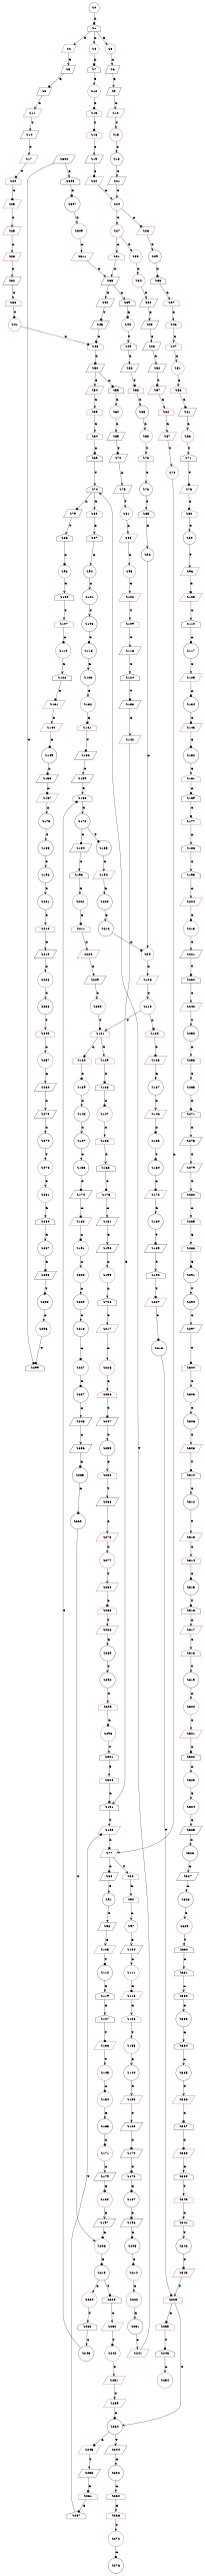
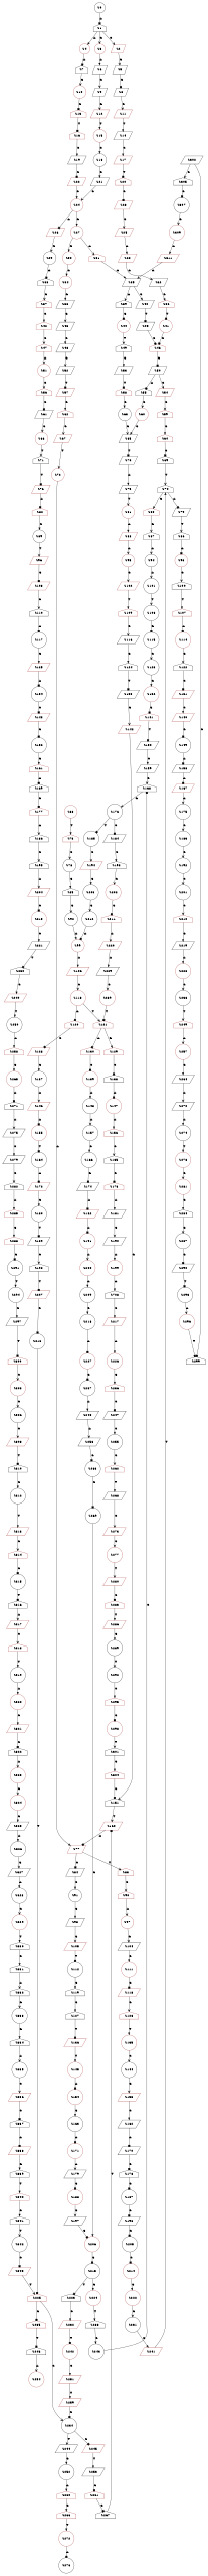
  strict digraph {
    node [color=black shape=circle]
    edge [arrowhead=vee]
    S1 [shape=house]
    S0
    S2 [color=brown shape=parallelogram]
    S3 [color=brown]
    S4 [color=brown]
    S5 [shape=parallelogram]
    S6 [shape=parallelogram]
    S7 [shape=house]
    S8 [shape=parallelogram]
    S9 [shape=parallelogram]
    S10 [color=brown]
    S11 [color=brown shape=parallelogram]
    S12 [color=brown shape=parallelogram]
    S13 [color=brown shape=house]
    S14 [shape=parallelogram]
    S15 [color=brown]
    S16 [color=brown shape=house]
    S17 [color=brown shape=parallelogram]
    S18
    S19 [shape=parallelogram]
    S20 [color=brown shape=house]
    S21 [shape=parallelogram]
    S22 [color=brown shape=parallelogram]
    S23 [color=brown shape=parallelogram]
    S24 [color=brown]
    S25 [color=brown shape=parallelogram]
    S26 [color=brown shape=parallelogram]
    S27 [color=brown]
    S28 [color=brown shape=parallelogram]
    S29
    S30 [color=brown]
    S31 [color=brown shape=house]
    S32 [shape=parallelogram]
    S33 [shape=house]
    S34 [color=brown]
    S35 [shape=parallelogram]
    S36 [color=brown shape=house]
    S37 [color=brown shape=house]
    S38 [shape=parallelogram]
    S39 [shape=house]
    S40 [shape=parallelogram]
    S41 [color=brown]
    S42 [color=brown shape=house]
    S43 [shape=parallelogram]
    S44 [color=brown]
    S45 [shape=parallelogram]
    S46 [color=brown shape=house]
    S47 [color=brown shape=house]
    S48 [shape=parallelogram]
    S49 [shape=house]
    S50 [shape=parallelogram]
    S51 [color=brown]
    S52 [shape=parallelogram]
    S53 [shape=parallelogram]
    S54 [color=brown shape=parallelogram]
    S55 [shape=house]
    S56 [color=brown shape=house]
    S57 [color=brown shape=parallelogram]
    S58 [color=brown shape=house]
    S59 [color=brown shape=house]
    S60 [color=brown]
    S61 [shape=parallelogram]
    S62 [color=brown shape=house]
    S63
    S64 [color=brown shape=house]
    S65 [shape=parallelogram]
    S66 [color=brown]
    S67 [color=brown shape=parallelogram]
    S68 [color=brown]
    S69 [shape=house]
    S70 [shape=parallelogram]
    S71 [shape=house]
    S72 [color=brown]
    S73 [color=brown shape=house]
    S74 [shape=house]
    S75 [shape=parallelogram]
    S76 [color=brown shape=parallelogram]
    S77 [color=brown shape=parallelogram]
    S78
    S79 [shape=parallelogram]
    S80 [color=brown shape=house]
    S81 [color=brown]
    S82 [color=brown shape=house]
    S83 [color=brown shape=house]
    S84 [shape=parallelogram]
    S85 [shape=house]
    S86 [shape=house]
    S87 [shape=house]
    S88 [color=brown shape=parallelogram]
    S89
    S90 [color=brown shape=house]
    S91
    S92
    S93 [color=brown]
    S94
    S95 [color=brown]
    S96 [color=brown shape=parallelogram]
    S97 [color=brown]
    S98 [shape=parallelogram]
    S99 [color=brown]
    S100 [shape=house]
    S101
    S102 [color=brown shape=parallelogram]
    S103 [color=brown shape=parallelogram]
    S104 [shape=parallelogram]
    S105 [color=brown shape=parallelogram]
    S106 [color=brown shape=parallelogram]
    S107 [color=brown shape=house]
    S108
    S109 [color=brown shape=house]
    S110 [shape=house]
    S111 [color=brown]
    S112
    S113 [color=brown]
    S114 [color=brown]
    S115
    S116 [shape=parallelogram]
    S117
    S118 [color=brown shape=parallelogram]
    S119 [shape=house]
    S120 [color=brown shape=house]
    S121 [color=brown shape=house]
    S122 [shape=house]
    S123
    S124 [shape=house]
    S125 [color=brown shape=parallelogram]
    S126 [color=brown shape=house]
    S127 [shape=house]
    S128 [color=brown shape=parallelogram]
    S129 [color=brown shape=house]
    S130 [color=brown shape=house]
    S131 [color=brown shape=parallelogram]
    S132 [color=brown]
    S133 [shape=parallelogram]
    S134
    S135 [color=brown]
    S136 [color=brown shape=parallelogram]
    S137
    S138 [shape=house]
    S139 [color=brown]
    S140 [color=brown shape=parallelogram]
    S141 [color=brown shape=house]
    S142 [color=brown shape=parallelogram]
    S143 [color=brown shape=parallelogram]
    S144
    S145 [color=brown]
    S146 [color=brown shape=parallelogram]
    S147 [color=brown]
    S148
    S149
    S150 [shape=parallelogram]
    S151 [shape=house]
    S152
    S153 [color=brown shape=parallelogram]
    S154 [color=brown]
    S155 [color=brown]
    S156 [color=brown shape=house]
    S157
    S158 [shape=parallelogram]
    S159 [shape=parallelogram]
    S160 [color=brown shape=parallelogram]
    S161 [color=brown shape=house]
    S162 [shape=parallelogram]
    S163
    S164
    S165 [shape=house]
    S166
    S167 [color=brown shape=parallelogram]
    S168 [shape=house]
    S169 [shape=house]
    S170 [shape=parallelogram]
    S171 [color=brown]
    S172 [color=brown shape=parallelogram]
    S173 [color=brown shape=house]
    S174 [shape=parallelogram]
    S175
    S176
    S177 [color=brown shape=house]
    S178 [shape=house]
    S179 [shape=parallelogram]
    S180
    S181 [shape=parallelogram]
    S182 [color=brown shape=parallelogram]
    S183
    S184 [shape=parallelogram]
    S185
    S186 [shape=house]
    S187
    S188 [color=brown]
    S189 [shape=parallelogram]
    S190 [shape=parallelogram]
    S191 [color=brown]
    S192
    S193 [shape=house]
    S194 [color=brown shape=parallelogram]
    S195 [shape=house]
    S196 [shape=parallelogram]
    S197 [shape=parallelogram]
    S198 [shape=house]
    S199 [color=brown]
    S200 [color=brown]
    S201
    S202 [color=brown]
    S203
    S204 [color=brown shape=parallelogram]
    S205
    S206 [color=brown]
    S207 [color=brown shape=parallelogram]
    n209 [label=S708 shape=house]
    S209
    S210 [color=brown shape=house]
    S211 [color=brown shape=house]
    S212
    S213 [color=brown]
    S214 [color=brown]
    S215
    S216
    S217 [color=brown shape=parallelogram]
    S218
    S219 [shape=parallelogram]
    S220 [color=brown shape=parallelogram]
    S221 [shape=parallelogram]
    S222 [color=brown]
    S223 [shape=house]
    S224 [color=brown]
    S225 [color=brown shape=house]
    S226 [color=brown]
    S227 [color=brown]
    S228 [color=brown]
    S229 [shape=parallelogram]
    S230 [shape=house]
    S231
    S232 [color=brown shape=parallelogram]
    S233 [shape=house]
    S234
    S235 [color=brown shape=house]
    S236 [color=brown shape=house]
    S237
    S238
    S239 [color=brown]
    S240 [color=brown shape=parallelogram]
    S241 [color=brown shape=parallelogram]
    S242 [color=brown]
    S243
    S244 [shape=parallelogram]
    S245 [color=brown shape=parallelogram]
    S246 [shape=house]
    S247 [shape=parallelogram]
    S248 [shape=parallelogram]
    S249 [color=brown shape=house]
    S250
    S251 [color=brown shape=parallelogram]
    S252
    S253 [shape=parallelogram]
    S254 [color=brown]
    S255
    S256 [shape=parallelogram]
    S257 [color=brown]
    S258 [color=brown shape=house]
    S259 [color=brown shape=parallelogram]
    S260 [color=brown shape=house]
    S261 [color=brown shape=house]
    S262 [color=brown shape=house]
    S263
    S264 [shape=parallelogram]
    S265 [color=brown]
    S266 [color=brown shape=house]
    S267 [shape=house]
    S268 [shape=parallelogram]
    S269
    S270 [shape=parallelogram]
    S271 [shape=house]
    S272 [color=brown]
    S273 [color=brown shape=parallelogram]
    S274
    S275 [shape=parallelogram]
    S276
    S277 [color=brown]
    S278 [color=brown]
    S279 [shape=parallelogram]
    S280 [color=brown shape=parallelogram]
    S281 [color=brown]
    S282 [shape=house]
    S283 [color=brown shape=house]
    S284 [shape=house]
    S285 [color=brown shape=house]
    S286 [color=brown shape=parallelogram]
    S287
    S288 [color=brown shape=house]
    S289
    S290 [shape=parallelogram]
    S291
    S292
    S293
    S294
    S295 [color=brown shape=house]
    S296 [color=brown]
    S297 [shape=parallelogram]
    S298 [color=brown]
    S299 [shape=house]
    S300 [color=brown shape=house]
    S301 [shape=house]
    S303 [color=brown]
    S304 [color=brown shape=house]
    S302 [shape=parallelogram]
    S305 [shape=house]
    S306
    S307
    S308 [color=brown shape=parallelogram]
    S309 [color=brown]
    S310 [shape=house]
    S311 [color=brown shape=parallelogram]
    S312
    S313 [color=brown shape=parallelogram]
    S314 [color=brown shape=house]
    S315
    S316 [shape=house]
    S317 [color=brown shape=parallelogram]
    S318 [color=brown shape=house]
    S319
    S320 [color=brown]
    S321 [color=brown shape=parallelogram]
    S322 [shape=house]
    S323 [color=brown]
    S324 [color=brown]
    S325 [shape=parallelogram]
    S326
    S327 [shape=parallelogram]
    S328
    S329 [color=brown]
    S330 [shape=house]
    S331 [shape=house]
    S332 [shape=house]
    S333
    S334 [shape=house]
    S335
    S336 [color=brown shape=parallelogram]
    S337 [shape=house]
    S338 [color=brown shape=parallelogram]
    S339 [shape=house]
    S340 [color=brown shape=house]
    S341 [shape=house]
    S342
    S343 [color=brown shape=parallelogram]
    S1 -> S2 [label=C]
    S1 -> S3 [label=G]
    S1 -> S4 [arrowhead=normal label=A]
    S0 -> S1 [arrowhead=box label=A]
    S2 -> S5 [label=G]
    S3 -> S6 [arrowhead=normal label=A]
    S4 -> S7 [arrowhead=box label=A]
    S5 -> S8 [arrowhead=box label=G]
    S6 -> S9 [label=G]
    S7 -> S10 [label=G]
    S8 -> S11 [label=C]
    S9 -> S12 [label=G]
    S10 -> S13 [arrowhead=box label=G]
    S11 -> S14 [arrowhead=normal label=T]
    S12 -> S15 [arrowhead=normal label=T]
    S13 -> S16 [arrowhead=box label=T]
    S14 -> S17 [arrowhead=normal label=C]
    S15 -> S18 [arrowhead=normal label=C]
    S16 -> S19 [arrowhead=normal label=C]
    S17 -> S20 [arrowhead=box label=T]
    S18 -> S21 [arrowhead=normal label=C]
    S19 -> S22 [arrowhead=box label=C]
    S20 -> S23 [arrowhead=box label=C]
    S21 -> S24 [label=C]
    S22 -> S24 [arrowhead=normal label=C]
    S23 -> S25 [label=G]
    S24 -> S26 [arrowhead=box label=A]
    S24 -> S27 [arrowhead=normal label=G]
    S25 -> S28 [arrowhead=normal label=A]
    S26 -> S29 [label=G]
    S27 -> S30 [arrowhead=normal label=G]
    S27 -> S31 [label=A]
    S28 -> S32 [label=A]
    S29 -> S33 [arrowhead=box label=A]
    S30 -> S34 [arrowhead=normal label=A]
    S31 -> S35 [arrowhead=normal label=A]
    S32 -> S36 [arrowhead=normal label=G]
    S33 -> S37 [label=G]
    S34 -> S38 [arrowhead=normal label=G]
    S35 -> S39 [label=A]
    S35 -> S40 [arrowhead=normal label=G]
    S36 -> S41 [arrowhead=box label=T]
    S37 -> S42 [arrowhead=normal label=C]
    S38 -> S43 [label=G]
    S39 -> S44 [arrowhead=box label=G]
    S40 -> S45 [arrowhead=box label=T]
    S41 -> S46 [arrowhead=box label=C]
    S42 -> S47 [label=C]
    S43 -> S48 [arrowhead=normal label=C]
    S44 -> S49 [label=T]
    S45 -> S46 [arrowhead=box label=C]
    S46 -> S50 [arrowhead=box label=G]
    S47 -> S51 [label=A]
    S48 -> S52 [label=G]
    S49 -> S53 [arrowhead=normal label=G]
    S50 -> S54 [label=C]
    S50 -> S55 [arrowhead=box label=A]
    S51 -> S56 [label=C]
    S52 -> S57 [arrowhead=box label=T]
    S53 -> S58 [arrowhead=box label=T]
    S54 -> S59 [label=G]
    S55 -> S60 [label=G]
    S56 -> S61 [arrowhead=box label=G]
    S57 -> S62 [arrowhead=normal label=G]
    S58 -> S63 [arrowhead=normal label=C]
    S59 -> S64 [arrowhead=normal label=G]
    S60 -> S65 [arrowhead=normal label=G]
    S61 -> S66 [label=G]
    S62 -> S67 [label=G]
-   S63 -> S68 [label=G]
+   S63 -> S65 [label=G]
    S64 -> S69 [arrowhead=box label=C]
    S65 -> S70 [arrowhead=box label=T]
    S66 -> S71 [label=T]
    S67 -> S72 [label=T]
    S68 -> S73 [arrowhead=normal label=T]
    S69 -> S74 [label=T]
    S70 -> S75 [arrowhead=normal label=A]
    S71 -> S76 [arrowhead=box label=T]
    S72 -> S77 [arrowhead=normal label=A]
    S73 -> S78 [label=C]
    S74 -> S79 [arrowhead=box label=A]
    S74 -> S80 [arrowhead=normal label=G]
    S75 -> S81 [label=T]
    S76 -> S82 [arrowhead=box label=A]
    S77 -> S83 [label=T]
    S77 -> S84 [arrowhead=box label=C]
    S78 -> S85 [arrowhead=normal label=G]
    S79 -> S86 [label=T]
    S80 -> S87 [label=G]
    S81 -> S88 [arrowhead=normal label=A]
    S82 -> S89 [arrowhead=normal label=C]
    S83 -> S90 [label=G]
    S84 -> S91 [arrowhead=normal label=C]
    S85 -> S92 [label=G]
    S86 -> S93 [arrowhead=box label=A]
    S87 -> S94 [label=A]
    S88 -> S95 [label=A]
    S89 -> S96 [label=T]
    S90 -> S97 [label=A]
    S91 -> S98 [arrowhead=normal label=G]
    S92 -> S99 [arrowhead=normal label=A]
    S93 -> S100 [label=G]
    S94 -> S101 [label=A]
    S95 -> S102 [label=G]
    S96 -> S103 [arrowhead=box label=G]
    S97 -> S104 [label=G]
    S98 -> S105 [label=G]
    S99 -> S106 [arrowhead=normal label=A]
    S100 -> S107 [arrowhead=normal label=T]
    S101 -> S108 [label=T]
    S102 -> S109 [arrowhead=normal label=T]
    S103 -> S110 [label=C]
    S104 -> S111 [arrowhead=normal label=C]
    S105 -> S112 [arrowhead=box label=T]
    S106 -> S113 [label=C]
    S107 -> S114 [arrowhead=box label=A]
    S108 -> S115 [arrowhead=box label=G]
    S109 -> S116 [label=C]
    S110 -> S117 [arrowhead=box label=A]
    S111 -> S118 [arrowhead=box label=G]
    S112 -> S119 [arrowhead=normal label=G]
    S113 -> S120 [arrowhead=box label=A]
    S113 -> S121 [label=T]
    S114 -> S122 [label=G]
    S115 -> S123 [label=G]
    S116 -> S124 [arrowhead=normal label=G]
    S117 -> S125 [arrowhead=normal label=G]
    S118 -> S126 [label=G]
    S119 -> S127 [arrowhead=normal label=G]
    S120 -> S128 [arrowhead=box label=G]
    S121 -> S129 [arrowhead=normal label=G]
    S121 -> S130 [arrowhead=box label=A]
    S122 -> S131 [arrowhead=box label=C]
    S123 -> S132 [arrowhead=normal label=G]
    S124 -> S133 [arrowhead=box label=T]
    S125 -> S134 [arrowhead=box label=A]
    S126 -> S135 [arrowhead=normal label=T]
    S127 -> S136 [arrowhead=box label=T]
    S128 -> S137 [arrowhead=normal label=G]
    S129 -> S138 [arrowhead=box label=C]
    S130 -> S139 [arrowhead=box label=C]
    S131 -> S140 [arrowhead=normal label=C]
    S132 -> S141 [arrowhead=box label=G]
    S133 -> S142 [label=G]
    S134 -> S143 [arrowhead=box label=C]
    S135 -> S144 [label=C]
    S136 -> S145 [arrowhead=normal label=T]
    S137 -> S146 [label=A]
    S138 -> S147 [arrowhead=box label=A]
    S139 -> S148 [arrowhead=normal label=A]
    S140 -> S149 [arrowhead=box label=G]
    S141 -> S150 [arrowhead=box label=T]
    S142 -> S151 [label=G]
    S143 -> S152 [arrowhead=box label=G]
    S144 -> S153 [label=G]
    S145 -> S154 [arrowhead=box label=A]
    S146 -> S155 [arrowhead=box label=A]
    S147 -> S156 [arrowhead=normal label=A]
    S148 -> S157 [label=A]
    S149 -> S158 [arrowhead=box label=A]
    S150 -> S159 [arrowhead=normal label=C]
    S151 -> S160 [label=T]
    S152 -> S161 [arrowhead=normal label=G]
    S153 -> S162 [arrowhead=normal label=C]
    S154 -> S163 [arrowhead=normal label=G]
    S155 -> S164 [arrowhead=box label=T]
    S156 -> S165 [label=C]
    S157 -> S166 [arrowhead=normal label=C]
    S158 -> S167 [arrowhead=box label=A]
    S159 -> S168 [label=C]
    S160 -> S77 [arrowhead=box label=A]
    S161 -> S169 [arrowhead=box label=A]
    S162 -> S170 [arrowhead=box label=A]
    S163 -> S171 [arrowhead=box label=A]
    S164 -> S172 [arrowhead=box label=A]
    S165 -> S173 [arrowhead=box label=C]
    S166 -> S174 [arrowhead=box label=G]
    S167 -> S175 [label=A]
    S168 -> S176 [label=G]
    S169 -> S177 [arrowhead=box label=C]
    S170 -> S178 [arrowhead=box label=C]
    S171 -> S179 [label=A]
    S172 -> S180 [arrowhead=normal label=G]
    S173 -> S181 [arrowhead=normal label=A]
    S174 -> S182 [arrowhead=box label=A]
    S175 -> S183 [label=C]
    S176 -> S184 [arrowhead=box label=C]
    S176 -> S185 [arrowhead=box label=T]
    S177 -> S186 [label=A]
    S178 -> S187 [arrowhead=box label=G]
    S179 -> S188 [arrowhead=box label=G]
    S180 -> S189 [arrowhead=box label=T]
    S181 -> S190 [label=G]
    S182 -> S191 [arrowhead=box label=A]
    S183 -> S192 [label=C]
    S184 -> S193 [arrowhead=normal label=C]
    S185 -> S194 [label=C]
    S186 -> S195 [label=C]
    S187 -> S196 [arrowhead=box label=C]
    S188 -> S197 [label=G]
    S189 -> S198 [label=C]
    S190 -> S199 [arrowhead=normal label=A]
    S191 -> S200 [label=A]
    S192 -> S201 [label=C]
    S193 -> S202 [label=G]
    S194 -> S203 [arrowhead=normal label=G]
    S195 -> S204 [label=A]
    S196 -> S205 [arrowhead=box label=G]
    S197 -> S206 [arrowhead=box label=G]
    S198 -> S207 [arrowhead=box label=T]
    S199 -> n209 [arrowhead=normal label=A]
    S200 -> S209 [arrowhead=normal label=A]
    S201 -> S210 [label=C]
    S202 -> S211 [arrowhead=box label=G]
    S203 -> S212 [label=G]
    S204 -> S213 [arrowhead=box label=C]
    S205 -> S214 [arrowhead=box label=C]
    S206 -> S215 [arrowhead=box label=G]
    S207 -> S216 [arrowhead=box label=C]
    n209 -> S217 [arrowhead=normal label=C]
    S209 -> S218 [arrowhead=normal label=C]
    S210 -> S219 [arrowhead=normal label=G]
    S211 -> S220 [label=A]
    S212 -> S99 [arrowhead=box label=A]
    S213 -> S221 [arrowhead=normal label=C]
    S214 -> S222 [arrowhead=normal label=G]
    S215 -> S223 [arrowhead=box label=T]
    S215 -> S224 [arrowhead=normal label=G]
    S216 -> S225 [arrowhead=box label=T]
    S217 -> S226 [arrowhead=normal label=A]
    S218 -> S227 [arrowhead=box label=A]
    S219 -> S228 [arrowhead=normal label=A]
    S220 -> S229 [arrowhead=normal label=A]
    S221 -> S230 [arrowhead=box label=T]
    S222 -> S231 [label=G]
    S223 -> S232 [arrowhead=normal label=C]
    S224 -> S233 [arrowhead=normal label=T]
    S225 -> S234 [label=C]
    S225 -> S235 [arrowhead=box label=G]
    S226 -> S236 [arrowhead=normal label=G]
    S227 -> S237 [arrowhead=box label=G]
    S228 -> S238 [label=C]
    S229 -> S239 [label=C]
    S230 -> S240 [arrowhead=normal label=C]
    S231 -> S241 [arrowhead=normal label=C]
    S232 -> S242 [arrowhead=box label=T]
    S233 -> S243 [arrowhead=normal label=C]
    S234 -> S244 [label=T]
    S234 -> S245 [arrowhead=box label=G]
    S235 -> S246 [arrowhead=box label=T]
    S236 -> S247 [arrowhead=box label=C]
    S237 -> S248 [arrowhead=normal label=A]
    S238 -> S249 [label=T]
    S239 -> S121 [arrowhead=box label=T]
    S240 -> S250 [arrowhead=normal label=T]
    S241 -> S74 [arrowhead=normal label=T]
    S242 -> S251 [arrowhead=normal label=C]
    S243 -> S168 [arrowhead=box label=C]
    S244 -> S252 [arrowhead=normal label=G]
    S245 -> S253 [arrowhead=normal label=T]
    S246 -> S254 [label=A]
    S247 -> S255 [arrowhead=normal label=C]
    S248 -> S256 [label=A]
    S249 -> S257 [label=A]
    S250 -> S258 [arrowhead=normal label=A]
    S251 -> S259 [arrowhead=normal label=T]
    S252 -> S260 [arrowhead=normal label=A]
    S253 -> S261 [arrowhead=box label=G]
    S255 -> S262 [label=G]
    S256 -> S263 [arrowhead=box label=G]
    S257 -> S264 [arrowhead=normal label=G]
    S258 -> S265 [arrowhead=normal label=G]
    S259 -> S234 [arrowhead=box label=C]
    S260 -> S266 [arrowhead=normal label=G]
    S261 -> S267 [arrowhead=box label=G]
    S262 -> S268 [arrowhead=normal label=T]
    S263 -> S269 [arrowhead=box label=G]
    S264 -> S270 [label=A]
    S265 -> S271 [arrowhead=box label=A]
    S266 -> S272 [arrowhead=normal label=T]
    S267 -> S160 [arrowhead=box label=T]
    S268 -> S273 [label=C]
    S269 -> S206 [arrowhead=normal label=G]
    S270 -> S274 [arrowhead=normal label=A]
    S271 -> S275 [label=A]
    S272 -> S276 [arrowhead=box label=A]
    S273 -> S277 [label=C]
    S274 -> S278 [arrowhead=normal label=T]
    S275 -> S279 [arrowhead=normal label=C]
    S277 -> S280 [label=T]
    S278 -> S281 [label=C]
    S279 -> S282 [label=G]
    S280 -> S283 [arrowhead=box label=C]
    S281 -> S284 [arrowhead=normal label=G]
    S282 -> S285 [arrowhead=normal label=A]
    S283 -> S286 [arrowhead=normal label=T]
    S284 -> S287 [label=G]
    S285 -> S288 [arrowhead=normal label=G]
    S286 -> S289 [arrowhead=normal label=G]
    S287 -> S290 [arrowhead=box label=G]
    S288 -> S291 [arrowhead=box label=G]
    S289 -> S292 [label=T]
    S290 -> S293 [arrowhead=box label=T]
    S291 -> S294 [arrowhead=normal label=T]
    S292 -> S295 [arrowhead=normal label=C]
    S293 -> S296 [label=A]
    S294 -> S297 [arrowhead=normal label=G]
    S295 -> S298 [arrowhead=box label=G]
    S296 -> S299 [arrowhead=box label=T]
    S297 -> S300 [arrowhead=box label=T]
    S298 -> S301 [label=T]
    S300 -> S303 [label=C]
    S301 -> S304 [arrowhead=normal label=G]
    S303 -> S306 [label=C]
    S304 -> S151 [arrowhead=box label=G]
    S302 -> S299 [arrowhead=box label=C]
    S302 -> S305 [label=C]
    S305 -> S307 [arrowhead=box label=C]
    S306 -> S308 [label=C]
    S307 -> S309 [label=G]
    S308 -> S310 [arrowhead=box label=T]
    S309 -> S311 [arrowhead=normal label=A]
    S310 -> S312 [arrowhead=normal label=G]
    S311 -> S35 [label=A]
    S312 -> S313 [arrowhead=normal label=T]
    S313 -> S314 [label=C]
    S314 -> S315 [arrowhead=box label=C]
    S315 -> S316 [arrowhead=box label=T]
    S316 -> S317 [label=A]
    S317 -> S318 [label=C]
    S318 -> S319 [arrowhead=normal label=T]
    S319 -> S320 [arrowhead=normal label=A]
    S320 -> S321 [arrowhead=normal label=C]
    S321 -> S322 [arrowhead=box label=C]
    S322 -> S323 [label=A]
    S323 -> S324 [label=G]
    S324 -> S325 [arrowhead=normal label=G]
    S325 -> S326 [arrowhead=normal label=A]
    S326 -> S327 [label=G]
    S327 -> S328 [arrowhead=normal label=A]
    S328 -> S329 [label=G]
    S329 -> S330 [arrowhead=normal label=T]
    S330 -> S331 [arrowhead=normal label=C]
    S331 -> S332 [label=A]
    S332 -> S333 [label=G]
    S333 -> S334 [arrowhead=normal label=G]
    S334 -> S335 [label=A]
    S335 -> S336 [label=C]
    S336 -> S337 [arrowhead=box label=C]
    S337 -> S338 [arrowhead=box label=A]
    S338 -> S339 [arrowhead=normal label=G]
    S339 -> S340 [arrowhead=normal label=T]
    S340 -> S341 [arrowhead=normal label=C]
    S341 -> S342 [label=T]
    S342 -> S343 [arrowhead=box label=C]
    S343 -> S225 [label=T]
  }
